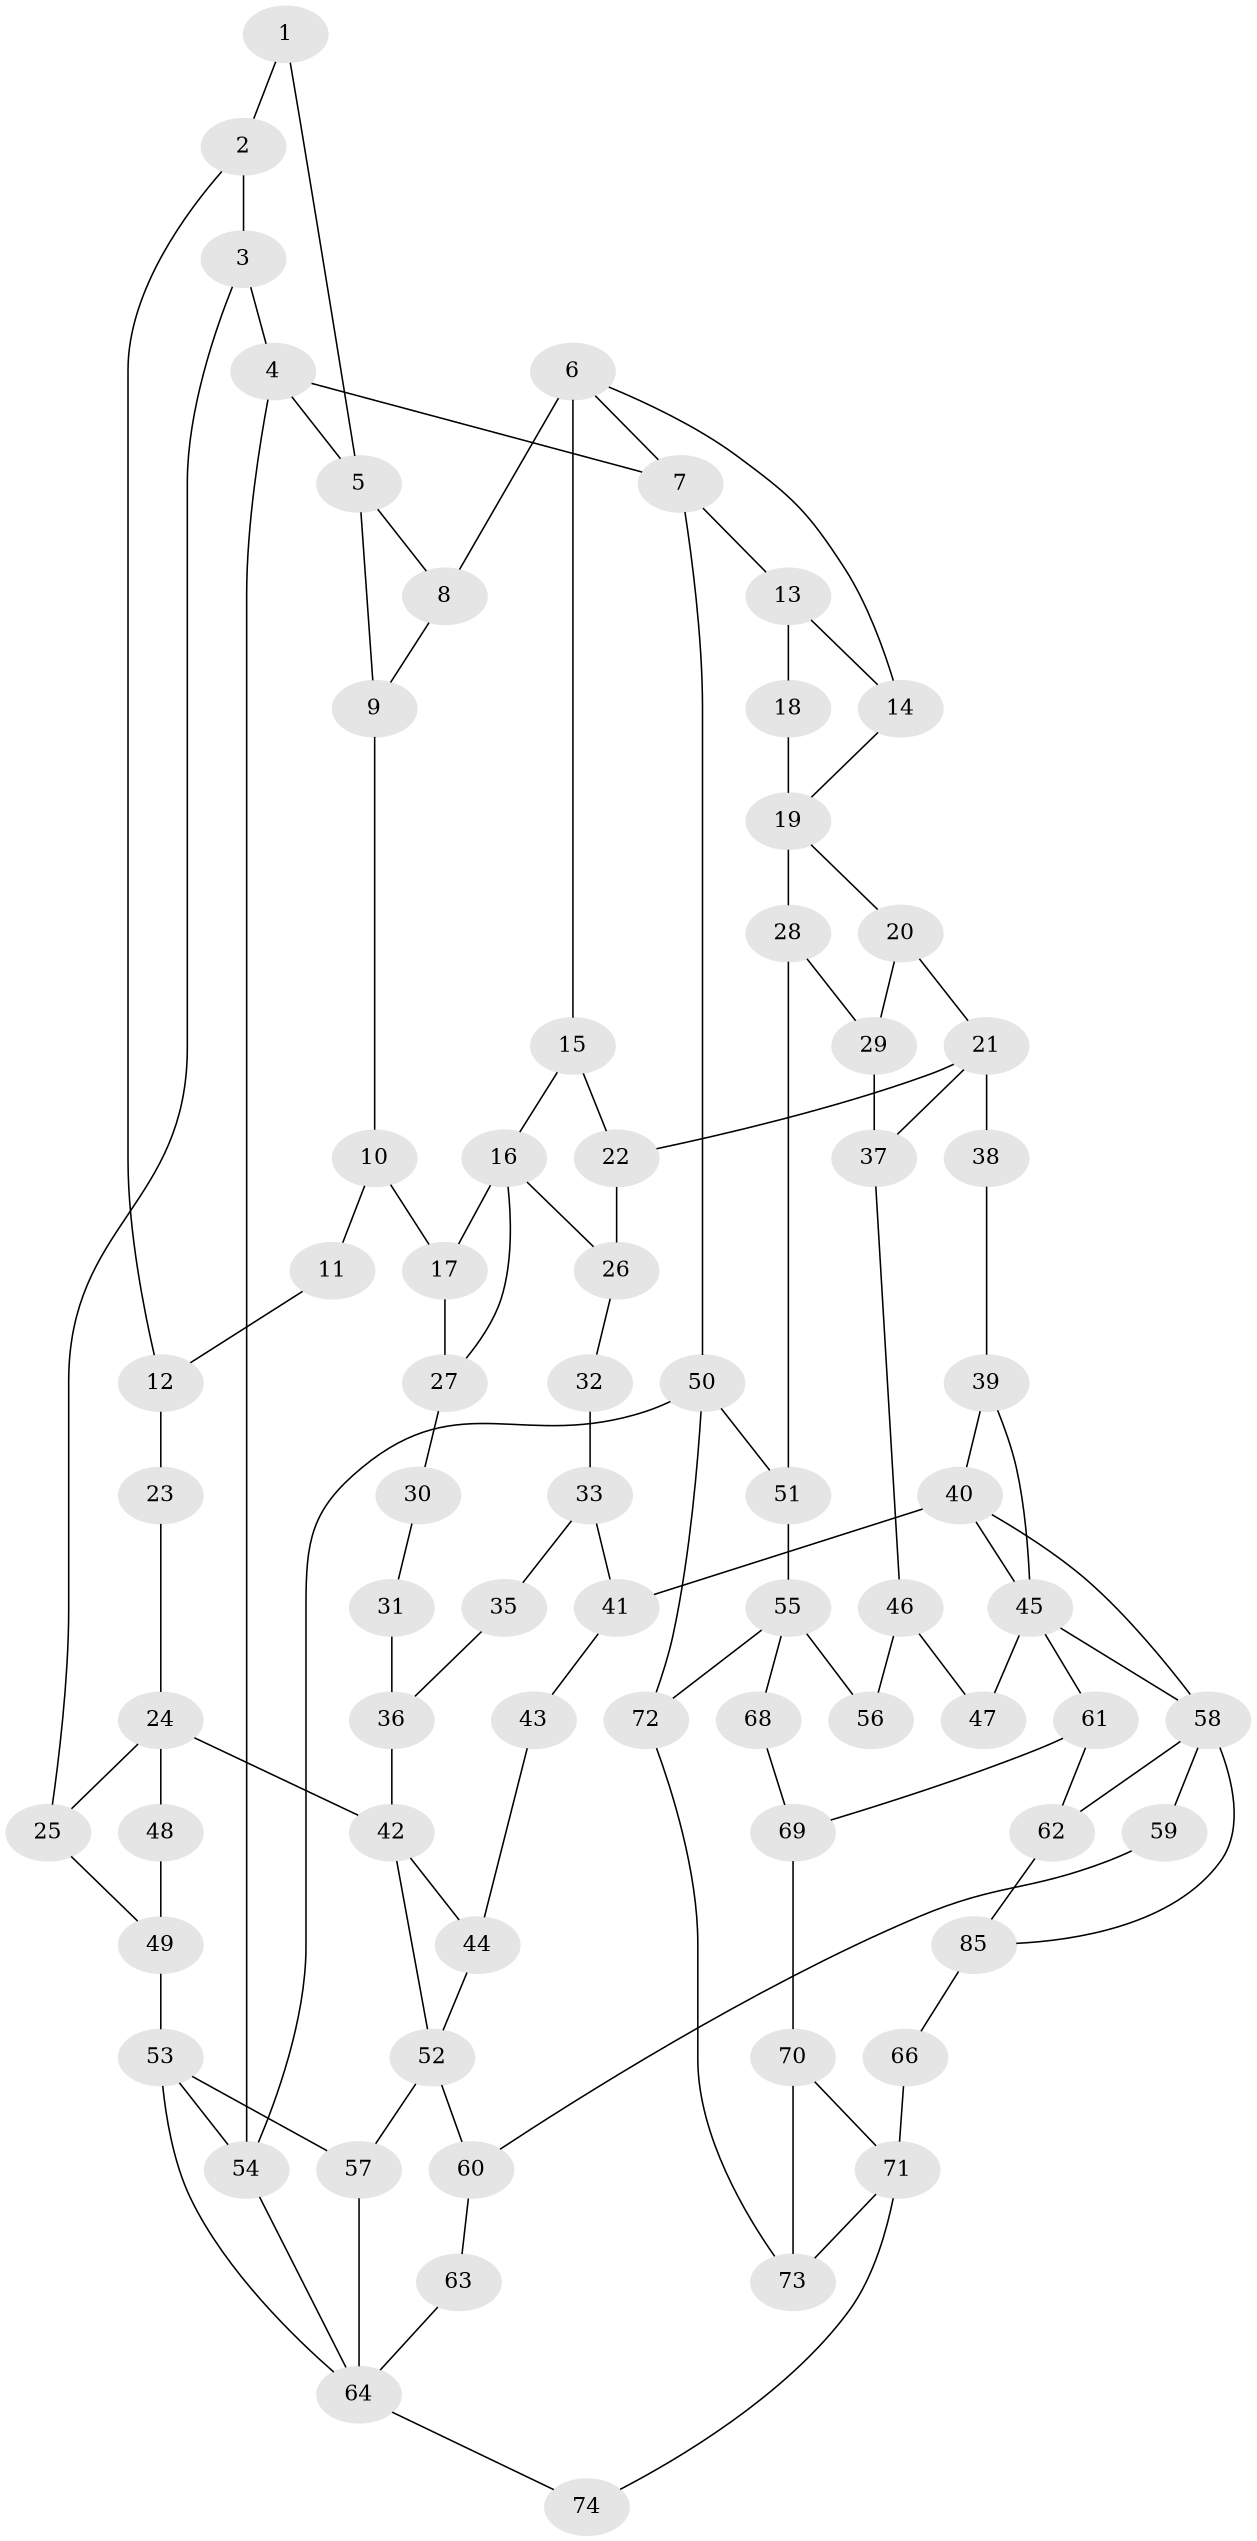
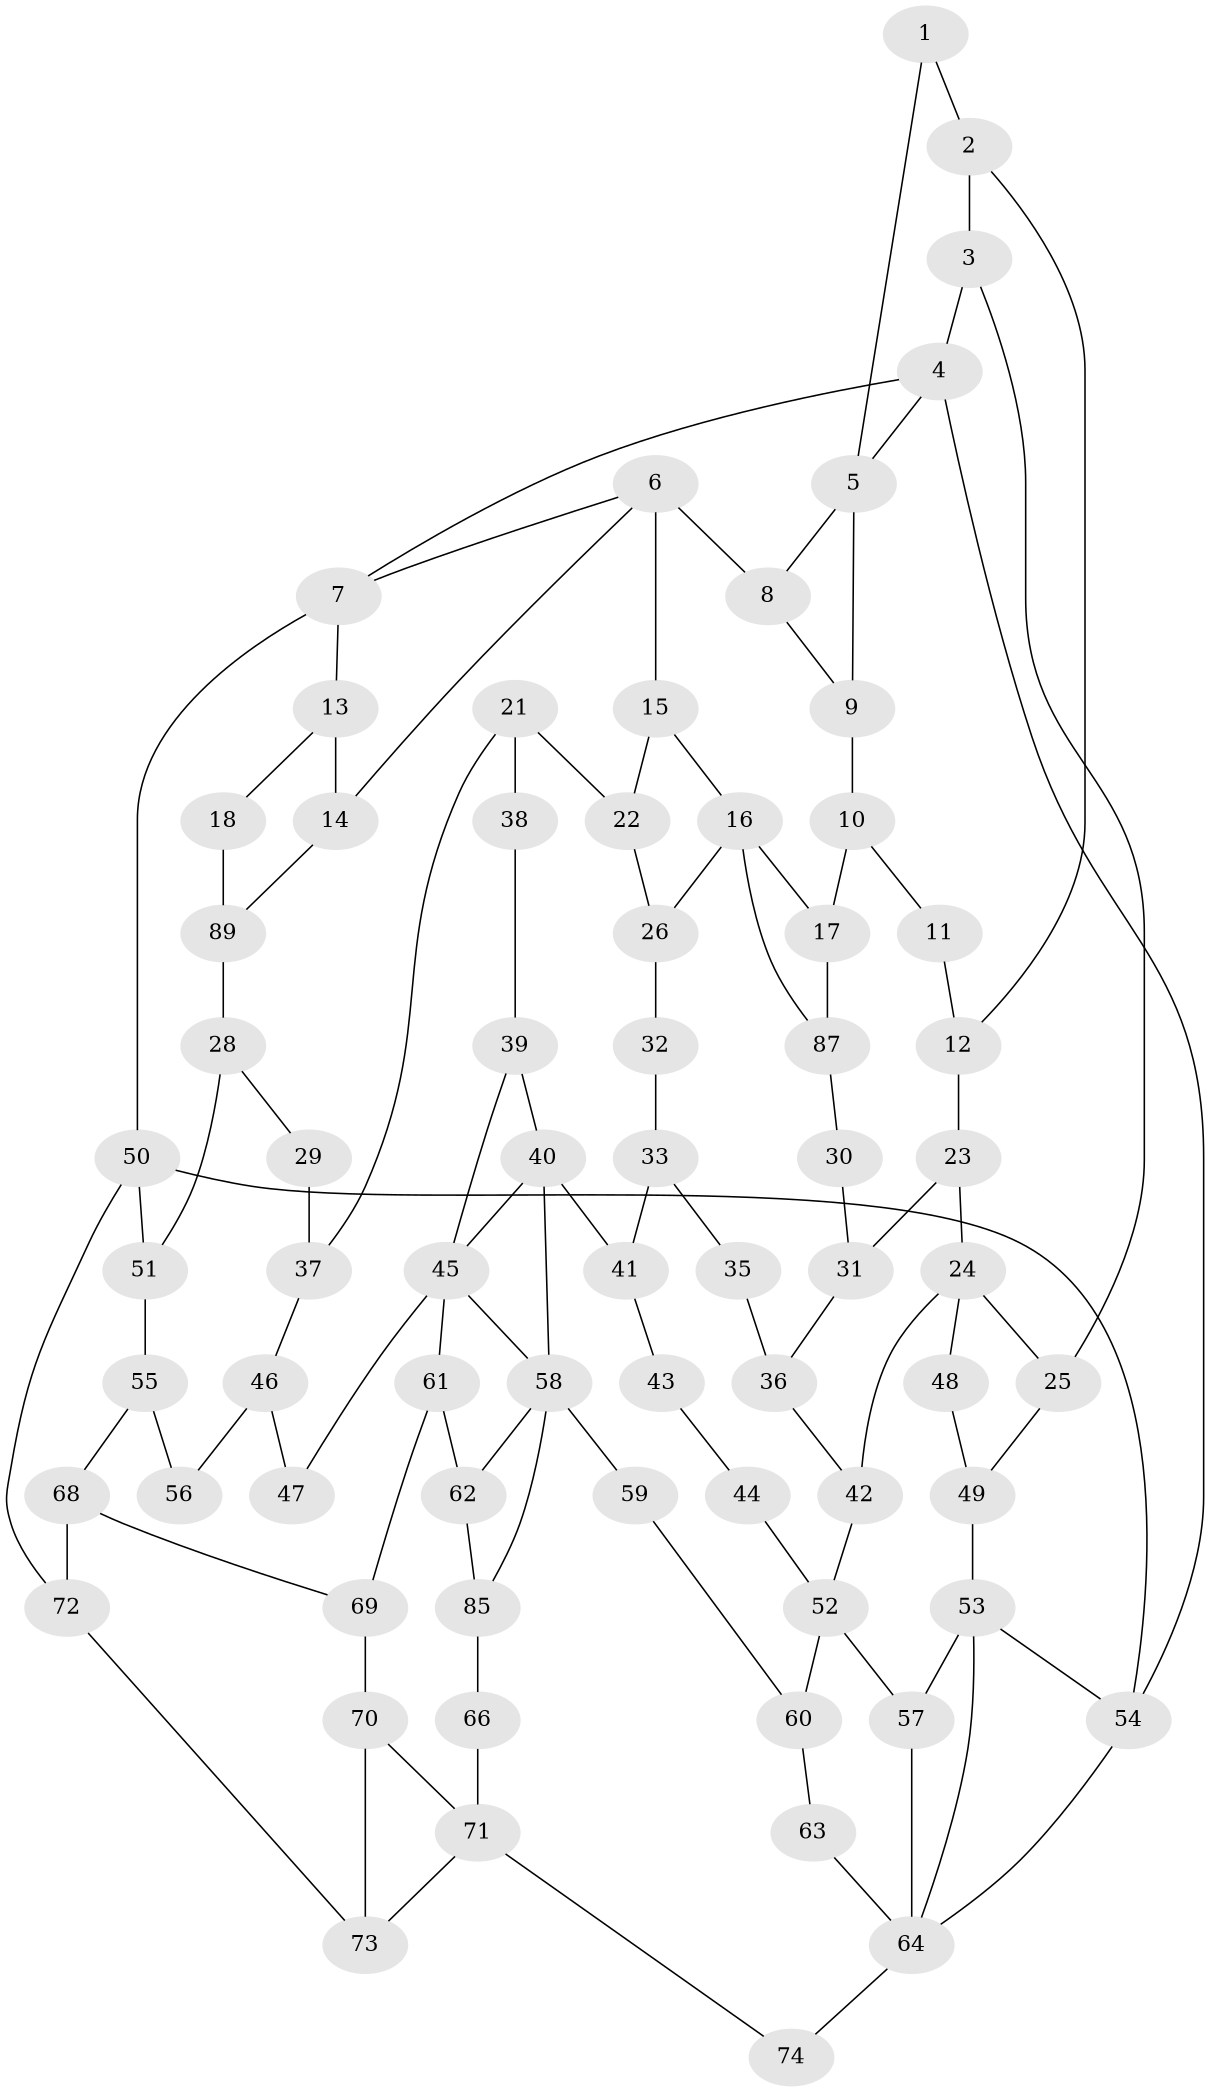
  graph {
    node [color=gray90 style=filled]
    edge [weight=1.0]
    1
    2
    5
    3
    12
    8
    9
    4
    25
    23
    7
    54
    49
    13
    50
    64
    10
    6
    14
    15
-   19
+   19 [label=89]
    16
    22
    18
    51
    72
    11
    17
-   27
+   27 [label=87]
    24
    31
-   20
    28
    26
    32
    30
    21
    29
    37
    38
    46
    39
    42
    48
    36
    44
    52
    53
    33
    55
    35
    41
    43
    47
    56
    40
    45
    58
    61
    59
    62
    n62 [label=85]
    57
    60
    69
    73
    68
    63
    74
    66
    70
    71
    1 -- 2 [weight=2.0]
    1 -- 5 [weight=2.0]
    2 -- 3
    2 -- 12 [weight=2.0]
    5 -- 8
    5 -- 9
    3 -- 4
    3 -- 25
    12 -- 23 [weight=2.0]
    8 -- 9
    9 -- 10
    4 -- 5
    4 -- 7
    4 -- 54
    25 -- 49
    23 -- 24 [weight=2.0]
+   23 -- 31 [weight=2.0]
    7 -- 13
    7 -- 50
    54 -- 64
    49 -- 53 [weight=2.0]
    13 -- 14
    13 -- 18
    50 -- 54
    50 -- 51
    50 -- 72
    64 -- 74
    10 -- 11
    10 -- 17
    6 -- 8
    6 -- 7
    6 -- 14
    6 -- 15 [weight=2.0]
    14 -- 19
    15 -- 16 [weight=2.0]
    15 -- 22
-   19 -- 20
    19 -- 28
    16 -- 17
    16 -- 27
    16 -- 26 [weight=2.0]
    22 -- 26 [weight=2.0]
    18 -- 19 [weight=3.0]
    51 -- 55
    72 -- 73
    11 -- 12 [weight=2.0]
    17 -- 27
    27 -- 30
    24 -- 25
    24 -- 42 [weight=2.0]
    24 -- 48
    31 -- 36
-   20 -- 21
-   20 -- 29
    28 -- 51
    28 -- 29
    26 -- 32 [weight=2.0]
    32 -- 33 [weight=2.0]
    30 -- 31
    21 -- 22 [weight=2.0]
    21 -- 37
    21 -- 38 [weight=2.0]
    29 -- 37
    37 -- 46
    38 -- 39
    46 -- 47
    46 -- 56
    39 -- 40
    39 -- 45
-   42 -- 44
    42 -- 52
    48 -- 49 [weight=2.0]
    36 -- 42
    44 -- 52
    52 -- 57
    52 -- 60
    53 -- 54
    53 -- 64
    53 -- 57 [weight=2.0]
    33 -- 35
    33 -- 41 [weight=2.0]
-   55 -- 72
+   68 -- 72
    55 -- 56 [weight=2.0]
    55 -- 68 [weight=2.0]
    35 -- 36
    41 -- 43 [weight=2.0]
    43 -- 44
    40 -- 41 [weight=2.0]
    40 -- 45
    40 -- 58
    45 -- 47 [weight=2.0]
    45 -- 58
    45 -- 61
    58 -- 59 [weight=2.0]
    58 -- 62
    58 -- n62
    61 -- 62
    61 -- 69
    59 -- 60
    62 -- n62
    n62 -- 66 [weight=2.0]
    57 -- 64
    60 -- 63
    69 -- 70
    68 -- 69
    63 -- 64
    66 -- 71 [weight=3.0]
    70 -- 73
    70 -- 71
    71 -- 73
    71 -- 74
  }
